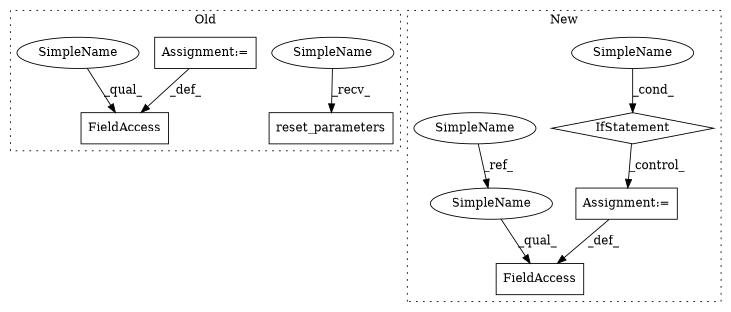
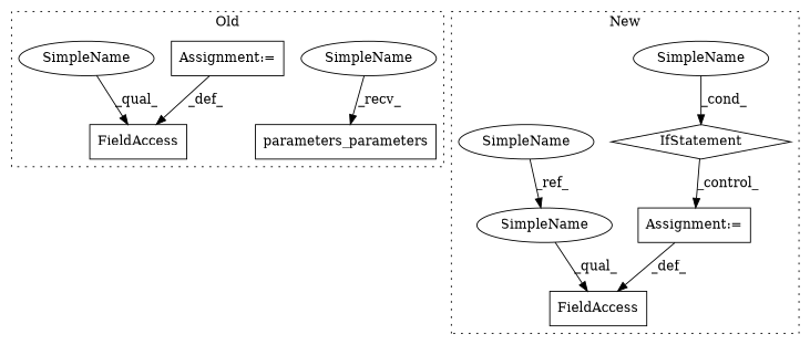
  digraph {
    node [a=42 l=4 s=560 shape=box]
-   n1 [a=32 l=18 label=reset_parameters s=1034]
+   n1 [a=32 l=18 label=parameters_parameters s=1034]
    n2 [a=22 l=14 label=FieldAccess]
    n3 [a=7 l=1 label="Assignment:=" s=574]
    n4 [label=SimpleName s=1029 shape=ellipse]
    n5 [label=SimpleName shape=ellipse]
    n6 [a=25 l="8,3" label=IfStatement s="414,484" shape=diamond]
    n7 [a=7 l=1 label="Assignment:=" s=846]
    n8 [label=SimpleName shape=ellipse l="" s=""]
    n9 [a=22 l=11 label=FieldAccess s=835]
    n10 [label=SimpleName s=233 shape=ellipse]
    n11 [label=SimpleName s=835 shape=ellipse]
    subgraph cluster_1 {
      label=Old
      style=dotted
      n1
      n2
      n3
      n4
      n5
    }
    subgraph cluster_2 {
      label=New
      style=dotted
      n6
      n7
      n8
      n9
      n10
      n11
    }
    n3 -> n2 [label=_def_]
    n4 -> n1 [label=_recv_]
    n5 -> n2 [label=_qual_]
    n6 -> n7 [label=_control_]
    n7 -> n9 [label=_def_]
    n8 -> n6 [label=_cond_]
    n10 -> n11 [label=_ref_]
    n11 -> n9 [label=_qual_]
  }
